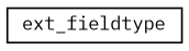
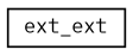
  digraph {
    rankdir=LR
    fontname="IBM Plex Mono"
-   n1 [color=black fillcolor=white fontname="IBM Plex Mono" fontsize=10 height=0.2 label=ext_fieldtype shape=record style=filled width=0.4]
+   n1 [color=black fillcolor=white fontname="IBM Plex Mono" fontsize=10 height=0.2 label=ext_ext shape=record style=filled width=0.4]
  }
